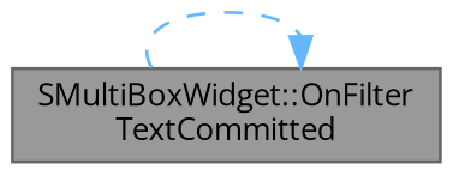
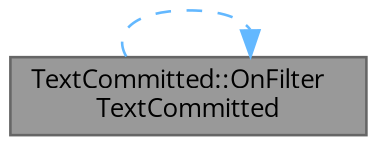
  digraph {
    rankdir=LR
    fontname="Open Sans"
-   n1 [color=gray40 fillcolor=grey60 fontcolor=black fontname="Open Sans" fontsize=10 height=0.2 label="SMultiBoxWidget::OnFilter\lTextCommitted" shape=box style=filled width=0.4]
+   n1 [color=gray40 fillcolor=grey60 fontcolor=black fontname="Open Sans" fontsize=10 height=0.2 label="TextCommitted::OnFilter\lTextCommitted" shape=box style=filled width=0.4]
    n1 -> n1 [color=steelblue1 fontname="Open Sans" fontsize=10 labelfontname=Helvetica labelfontsize=10 style=dashed]
  }
